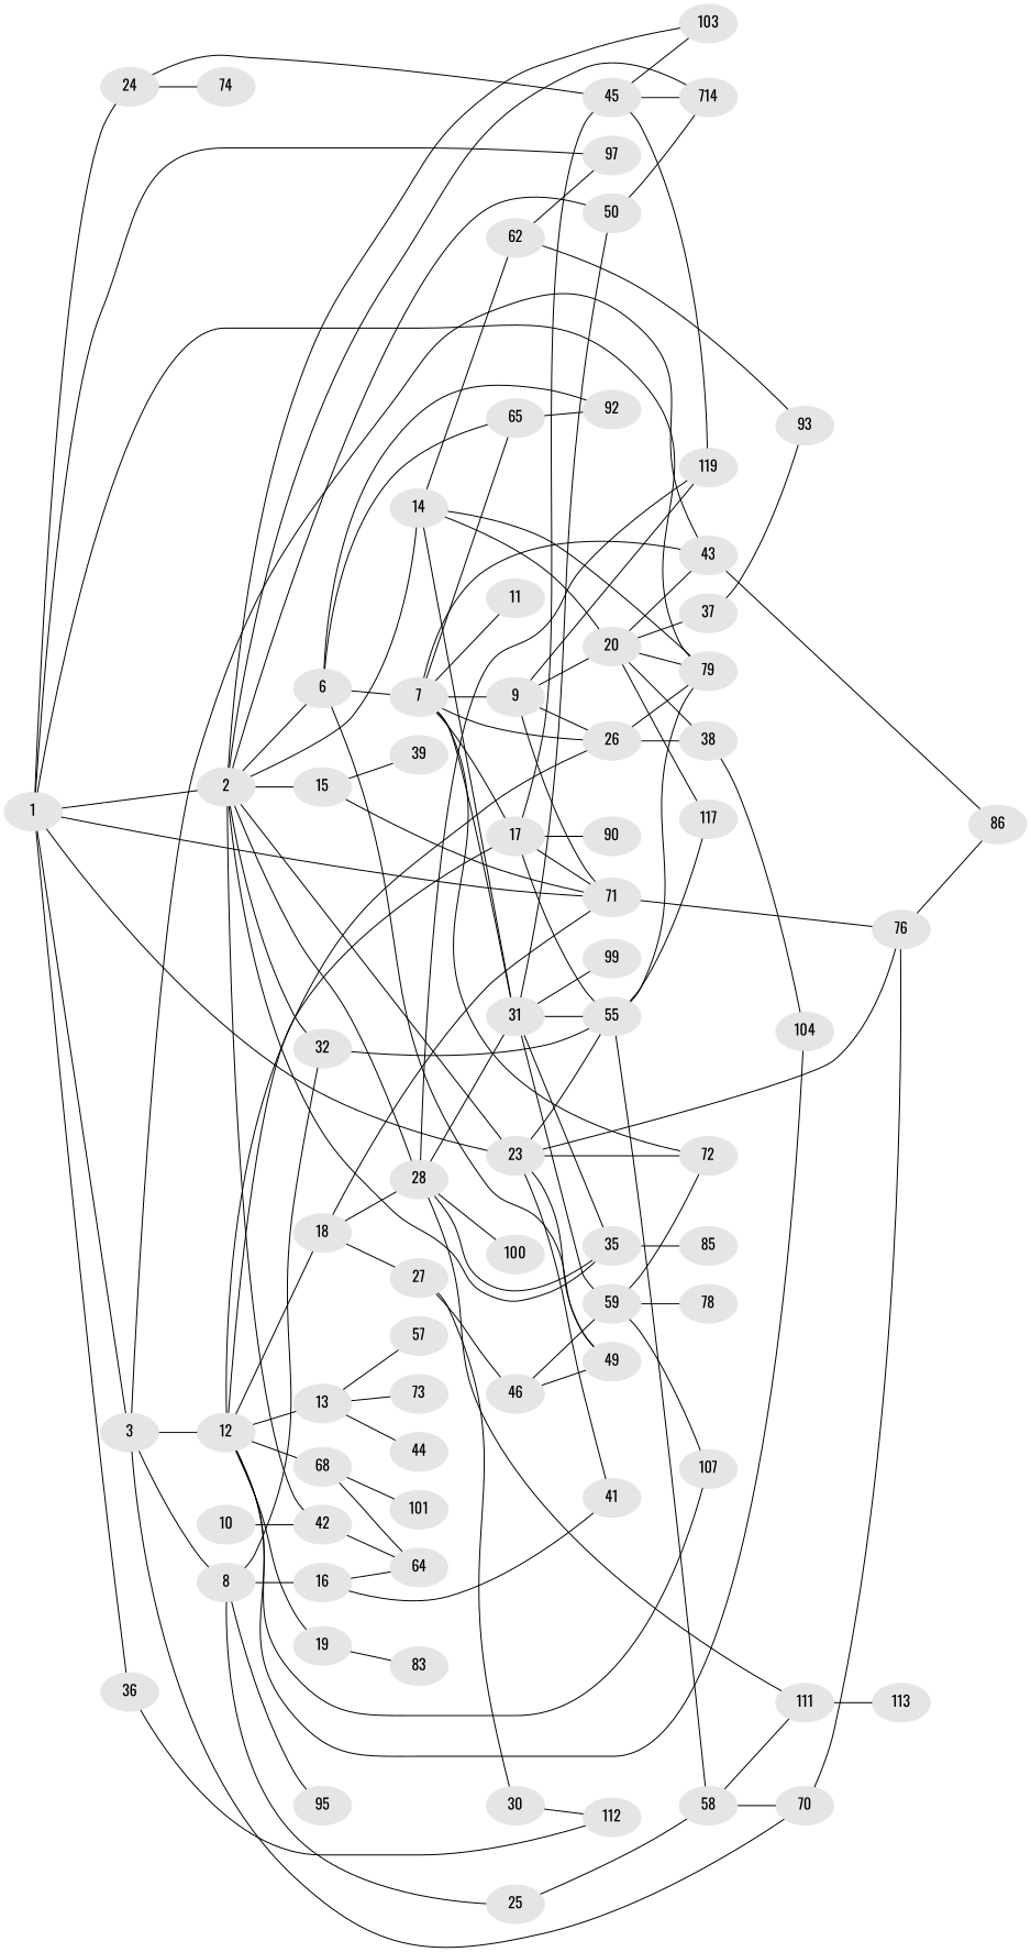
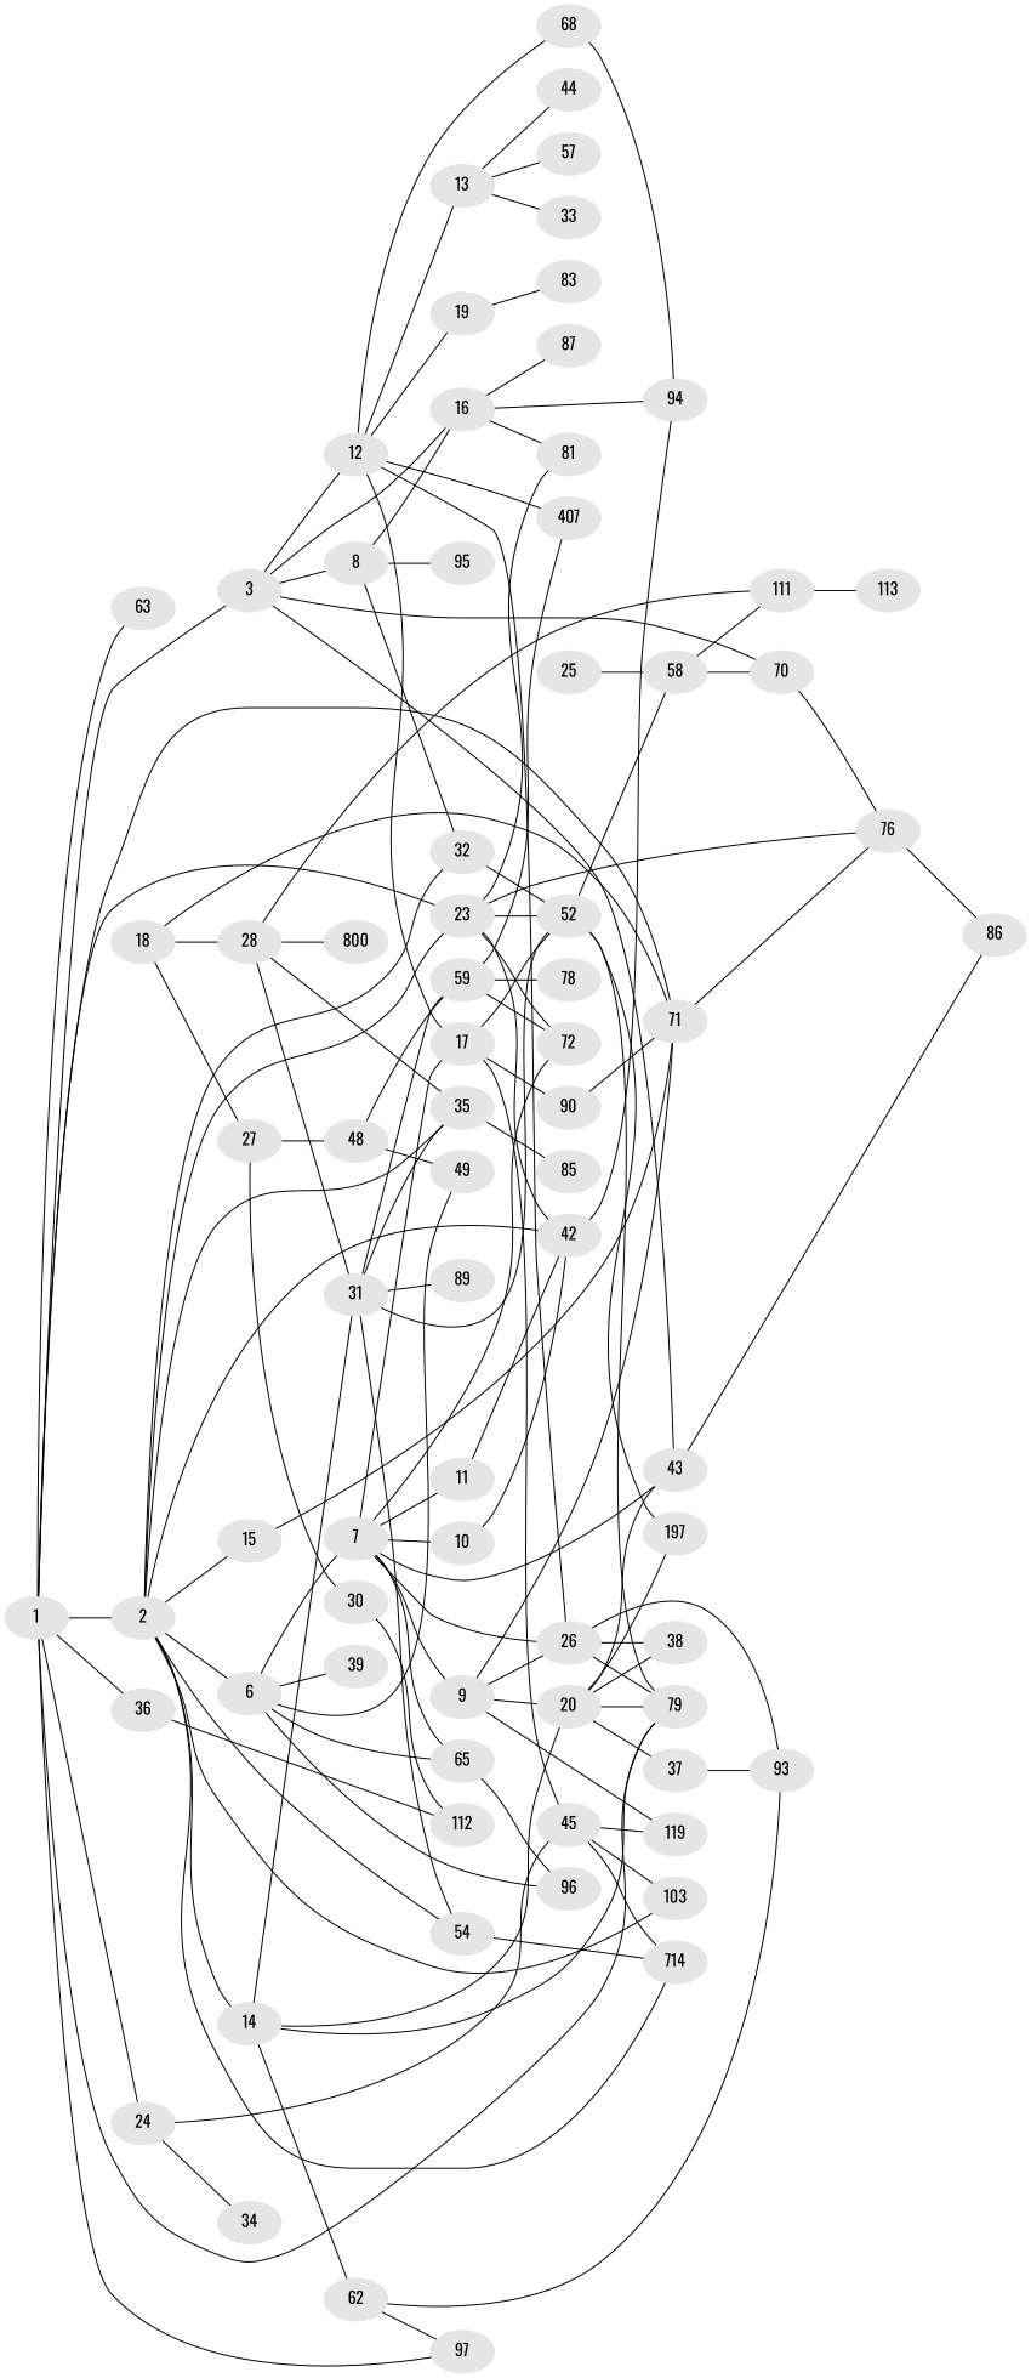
  graph {
    fontname=Oswald
    rankdir=LR
    node [color=gray90 fontname=Oswald style=filled]
    edge [fontname=Oswald]
    1 [super="+51"]
    2 [super="+4"]
    3 [super="+5"]
    23 [super="+61"]
    24
    36
+   63
    71
    79 [super="+92"]
    97
    6 [super="+75"]
    14 [super="+40"]
    15
    28 [super="+88"]
    32 [super="+55"]
    35 [super="+77"]
-   54 [label=50]
+   54
    103 [super="+115"]
    n19 [label=714]
    42 [super="+66"]
    8 [super="+67"]
    12 [super="+47"]
    16 [super="+60"]
    43 [super="+50"]
    70 [super="+91"]
    72
-   81 [label=41]
-   52 [super="+56" label=55]
+   81
+   52 [super="+56"]
    76 [super="+116"]
    45 [super="+46"]
-   74
+   74 [label=34]
    112
    7 [super="+109"]
    39
    49 [super="+53"]
    65 [super="+98"]
-   96 [label=92]
+   96
    20 [super="+21"]
    31 [super="+34"]
    62 [super="+84"]
    119
-   100
+   100 [label=800]
    111
    85
    58 [super="+108"]
    25
    95
    17 [super="+82"]
    26
    13 [super="+22"]
    18 [super="+29"]
    19 [super="+69"]
    68
-   104
-   107
-   94 [label=64]
+   107 [label=407]
+   87
+   94
    86 [super="+102"]
    9 [super="+64"]
    10
    11
    90
    38 [super="+89"]
    93 [super="+106"]
    37
-   117
+   117 [label=197]
    44
    57
-   73
+   73 [label=33]
    27 [super="+33"]
    83
-   101
    59 [super="+118"]
-   99
+   99 [label=89]
    30 [super="+41"]
-   48 [super="+80" label=46]
+   48 [super="+80"]
    113
    78 [super="+105"]
    1 -- 2
    1 -- 3
    1 -- 23
    1 -- 24
    1 -- 36
+   1 -- 63
    1 -- 71
    1 -- 79
    1 -- 97
    2 -- 23
    2 -- 6
    2 -- 14
    2 -- 15
-   2 -- 28
    2 -- 32
    2 -- 35
    2 -- 54
    2 -- 103
    2 -- n19
    2 -- 42
    3 -- 8
    3 -- 12
+   3 -- 16
    3 -- 43
    3 -- 70
-   23 -- 49
+   23 -- 42
    23 -- 72
    23 -- 81
    23 -- 52
    23 -- 76
    24 -- 45
    24 -- 74
    36 -- 112
    71 -- 76
    6 -- 7
-   15 -- 39
+   6 -- 39
    6 -- 49
    6 -- 65
    6 -- 96
    14 -- 79
    14 -- 20
    14 -- 31
    14 -- 62
    15 -- 71
    28 -- 35
    28 -- 31
-   28 -- 119
    28 -- 100
    28 -- 111
    32 -- 52
    35 -- 85
    54 -- n19
    42 -- 94
    8 -- 32 [weight=2]
    8 -- 16
-   8 -- 25
    8 -- 95
    12 -- 17
    12 -- 26
    12 -- 13
-   12 -- 18
    12 -- 19
    12 -- 68
-   12 -- 104
    12 -- 107
    16 -- 81
+   16 -- 87
    16 -- 94
    43 -- 86
    70 -- 76
    52 -- 79
    52 -- 58
    52 -- 117
    76 -- 86
    45 -- 103
    45 -- n19
    45 -- 119
    7 -- 43
    7 -- 72
    7 -- 65
    7 -- 17
    7 -- 26
    7 -- 9
-   7 -- 31
+   7 -- 10
    7 -- 11
    65 -- 96
    20 -- 79
    20 -- 43 [weight=2]
    20 -- 38
    20 -- 37
    20 -- 117
    31 -- 35
    31 -- 54
    31 -- 52
    31 -- 59
    31 -- 99
    62 -- 97
    62 -- 93
    111 -- 113
    58 -- 70
    58 -- 111
    25 -- 58
-   17 -- 71
+   90 -- 71
    17 -- 52
    17 -- 45
    17 -- 90
    26 -- 79
    26 -- 38
+   26 -- 93
    13 -- 44
    13 -- 57
    13 -- 73
    18 -- 71
    18 -- 28
    18 -- 27
    19 -- 83
    68 -- 94
-   68 -- 101
    9 -- 71
    9 -- 20
    9 -- 119
    9 -- 26
    10 -- 42
-   38 -- 104
+   11 -- 42
    37 -- 93
    27 -- 30
    27 -- 48
    59 -- 72
    59 -- 107
    59 -- 78
    30 -- 112
    48 -- 49
    48 -- 59
  }
